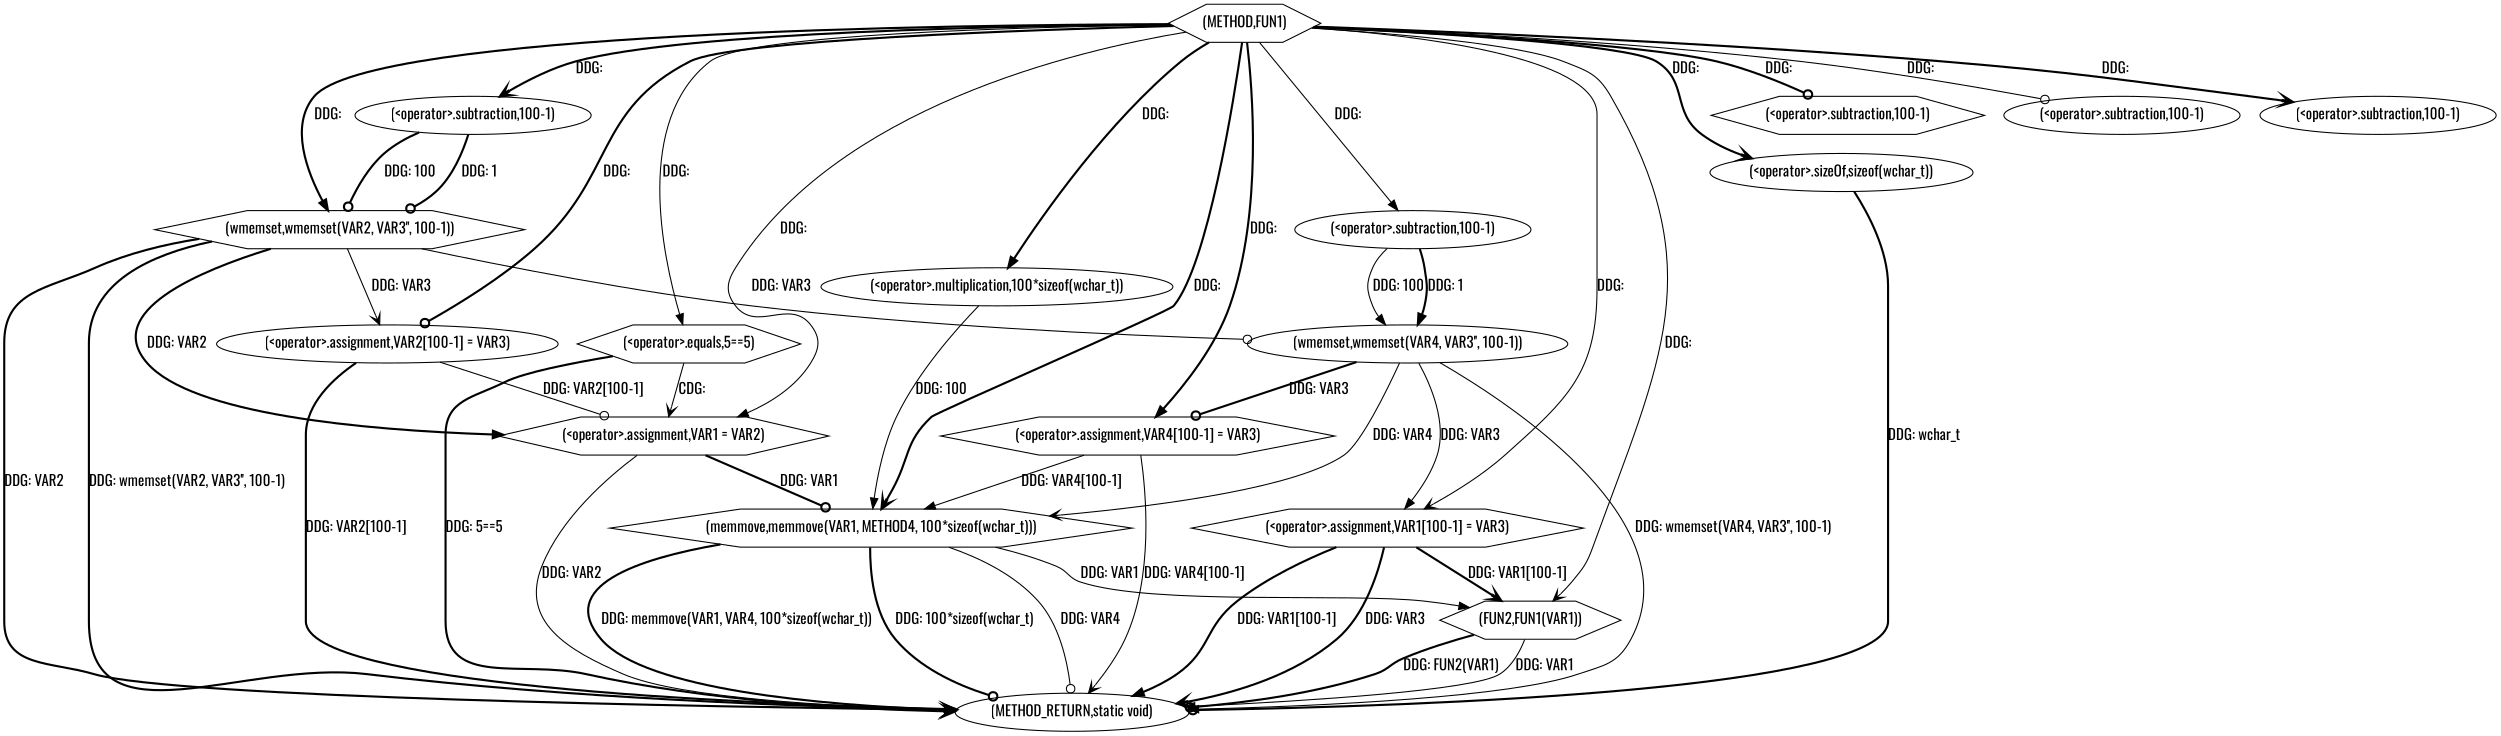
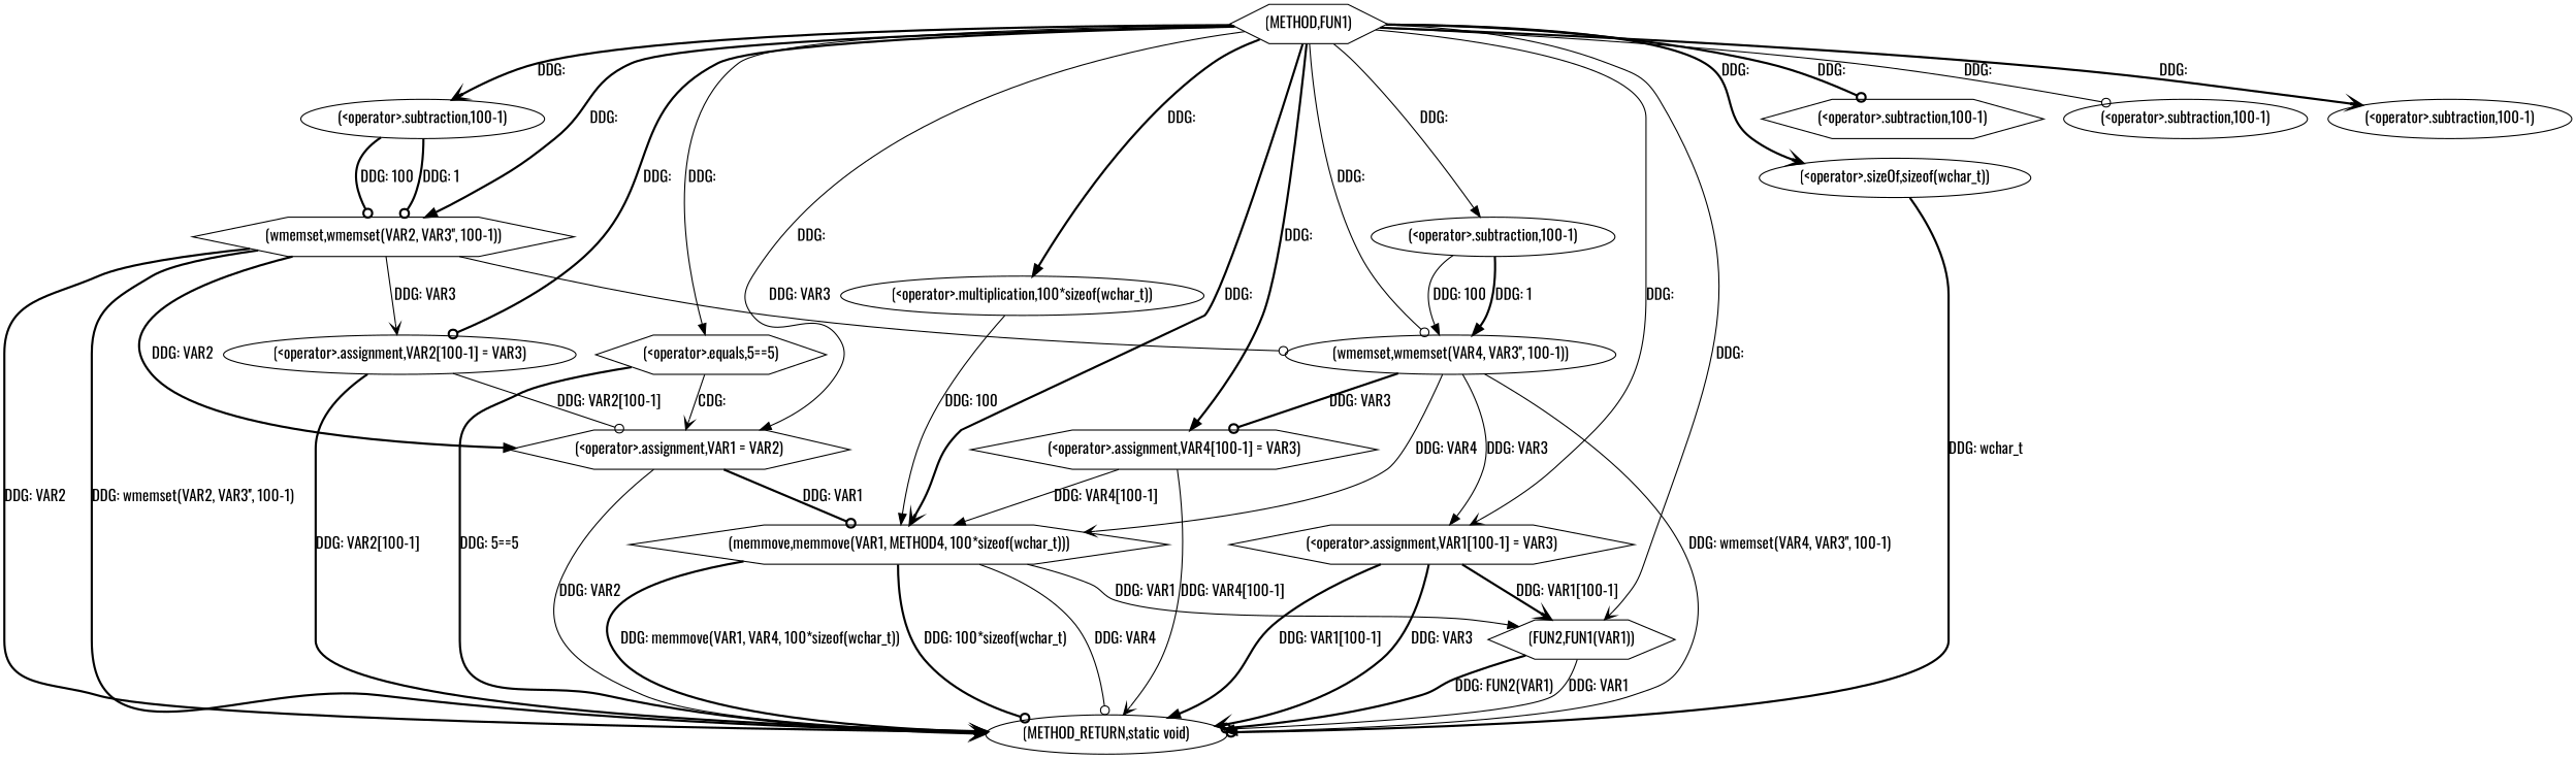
  digraph {
    fontname=Oswald
    node [fontname=Oswald shape=hexagon]
    edge [arrowhead=normal fontname=Oswald style=bold]
    n1 [label="(METHOD,FUN1)"]
    n2 [label="(wmemset,wmemset(VAR2, VAR3'', 100-1))"]
    n3 [label="(<operator>.subtraction,100-1)" shape=ellipse]
    n4 [label="(<operator>.assignment,VAR2[100-1] = VAR3)" shape=ellipse]
    n5 [label="(<operator>.subtraction,100-1)"]
    n6 [label="(<operator>.equals,5==5)"]
    n7 [label="(<operator>.assignment,VAR1 = VAR2)"]
    n8 [label="(wmemset,wmemset(VAR4, VAR3'', 100-1))" shape=ellipse]
    n9 [label="(<operator>.subtraction,100-1)" shape=ellipse]
    n10 [label="(<operator>.assignment,VAR4[100-1] = VAR3)"]
    n11 [label="(<operator>.subtraction,100-1)" shape=ellipse]
    n12 [label="(memmove,memmove(VAR1, METHOD4, 100*sizeof(wchar_t)))"]
    n13 [label="(<operator>.multiplication,100*sizeof(wchar_t))" shape=ellipse]
    n14 [label="(<operator>.sizeOf,sizeof(wchar_t))" shape=ellipse]
    n15 [label="(<operator>.assignment,VAR1[100-1] = VAR3)"]
    n16 [label="(<operator>.subtraction,100-1)" shape=ellipse]
    n17 [label="(FUN2,FUN1(VAR1))"]
    n18 [label="(METHOD_RETURN,static void)" shape=ellipse]
    n1 -> n2 [label="DDG: "]
    n1 -> n3 [arrowhead=vee label="DDG: "]
    n1 -> n4 [arrowhead=odot label="DDG: "]
    n1 -> n5 [arrowhead=odot label="DDG: "]
    n1 -> n6 [label="DDG: " style=solid]
    n1 -> n7 [label="DDG: " style=solid]
+   n1 -> n8 [arrowhead=odot label="DDG: " style=solid]
    n1 -> n9 [label="DDG: " style=solid]
    n1 -> n10 [label="DDG: "]
    n1 -> n11 [arrowhead=odot label="DDG: " style=solid]
    n1 -> n12 [arrowhead=vee label="DDG: "]
    n1 -> n13 [label="DDG: "]
    n1 -> n14 [arrowhead=vee label="DDG: "]
    n1 -> n15 [arrowhead=vee label="DDG: " style=solid]
    n1 -> n16 [arrowhead=vee label="DDG: "]
    n1 -> n17 [arrowhead=vee label="DDG: " style=solid]
    n2 -> n4 [arrowhead=vee label="DDG: VAR3" style=solid]
    n2 -> n7 [label="DDG: VAR2"]
    n2 -> n8 [arrowhead=odot label="DDG: VAR3" style=solid]
    n2 -> n18 [arrowhead=vee label="DDG: wmemset(VAR2, VAR3'', 100-1)"]
    n2 -> n18 [label="DDG: VAR2"]
    n3 -> n2 [arrowhead=odot label="DDG: 100"]
    n3 -> n2 [arrowhead=odot label="DDG: 1"]
    n4 -> n7 [arrowhead=odot label="DDG: VAR2[100-1]" style=solid]
    n4 -> n18 [label="DDG: VAR2[100-1]"]
    n6 -> n7 [arrowhead=vee label="CDG: " style=solid]
    n6 -> n18 [arrowhead=vee label="DDG: 5==5"]
    n7 -> n12 [arrowhead=odot label="DDG: VAR1"]
    n7 -> n18 [label="DDG: VAR2" style=solid]
    n8 -> n10 [arrowhead=odot label="DDG: VAR3"]
    n8 -> n12 [arrowhead=vee label="DDG: VAR4" style=solid]
    n8 -> n15 [label="DDG: VAR3" style=solid]
    n8 -> n18 [label="DDG: wmemset(VAR4, VAR3'', 100-1)" style=solid]
    n9 -> n8 [label="DDG: 100" style=solid]
    n9 -> n8 [label="DDG: 1"]
    n10 -> n12 [label="DDG: VAR4[100-1]" style=solid]
    n10 -> n18 [arrowhead=vee label="DDG: VAR4[100-1]" style=solid]
    n12 -> n17 [label="DDG: VAR1" style=solid]
    n12 -> n18 [arrowhead=odot label="DDG: VAR4" style=solid]
    n12 -> n18 [arrowhead=vee label="DDG: memmove(VAR1, VAR4, 100*sizeof(wchar_t))"]
    n12 -> n18 [arrowhead=odot label="DDG: 100*sizeof(wchar_t)"]
    n13 -> n12 [label="DDG: 100" style=solid]
    n14 -> n18 [arrowhead=odot label="DDG: wchar_t"]
    n15 -> n17 [arrowhead=vee label="DDG: VAR1[100-1]"]
    n15 -> n18 [label="DDG: VAR1[100-1]"]
    n15 -> n18 [arrowhead=vee label="DDG: VAR3"]
    n17 -> n18 [arrowhead=odot label="DDG: FUN2(VAR1)"]
    n17 -> n18 [label="DDG: VAR1" style=solid]
  }
